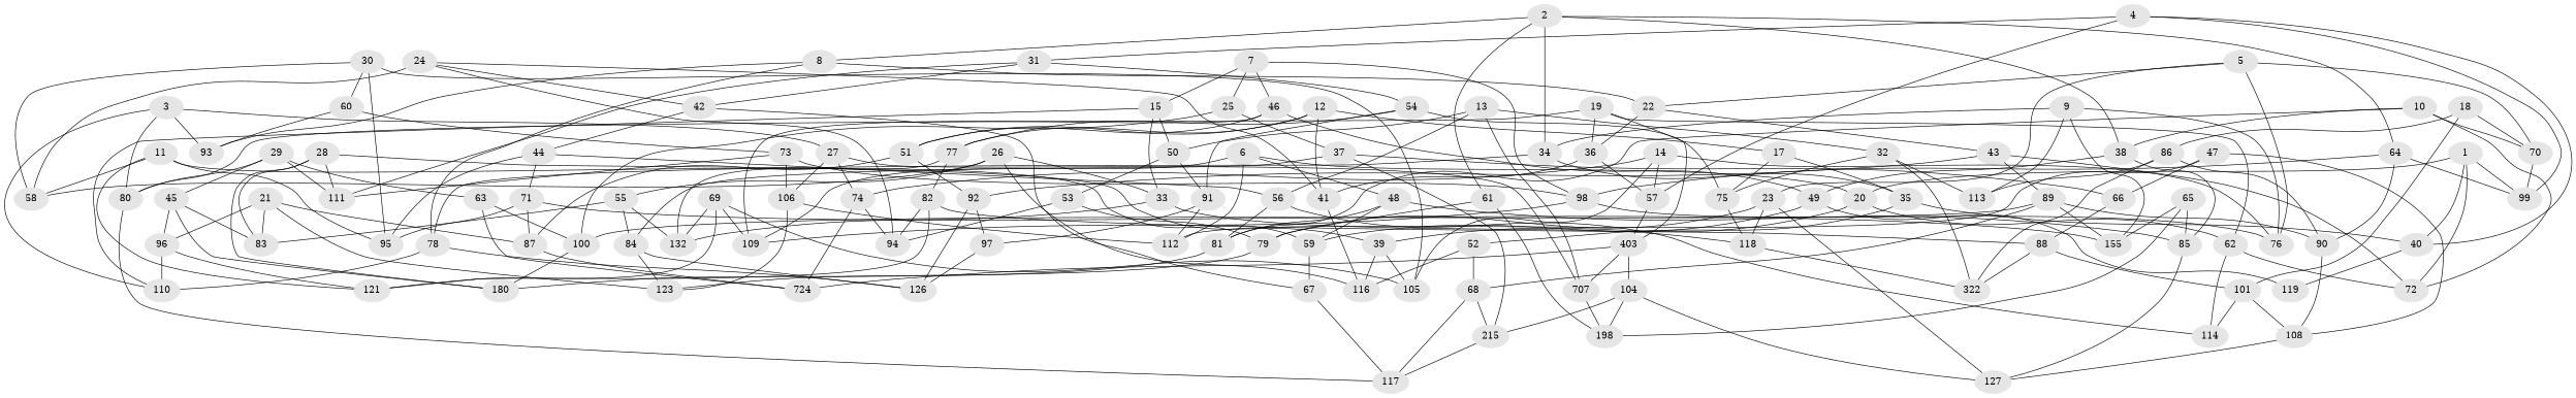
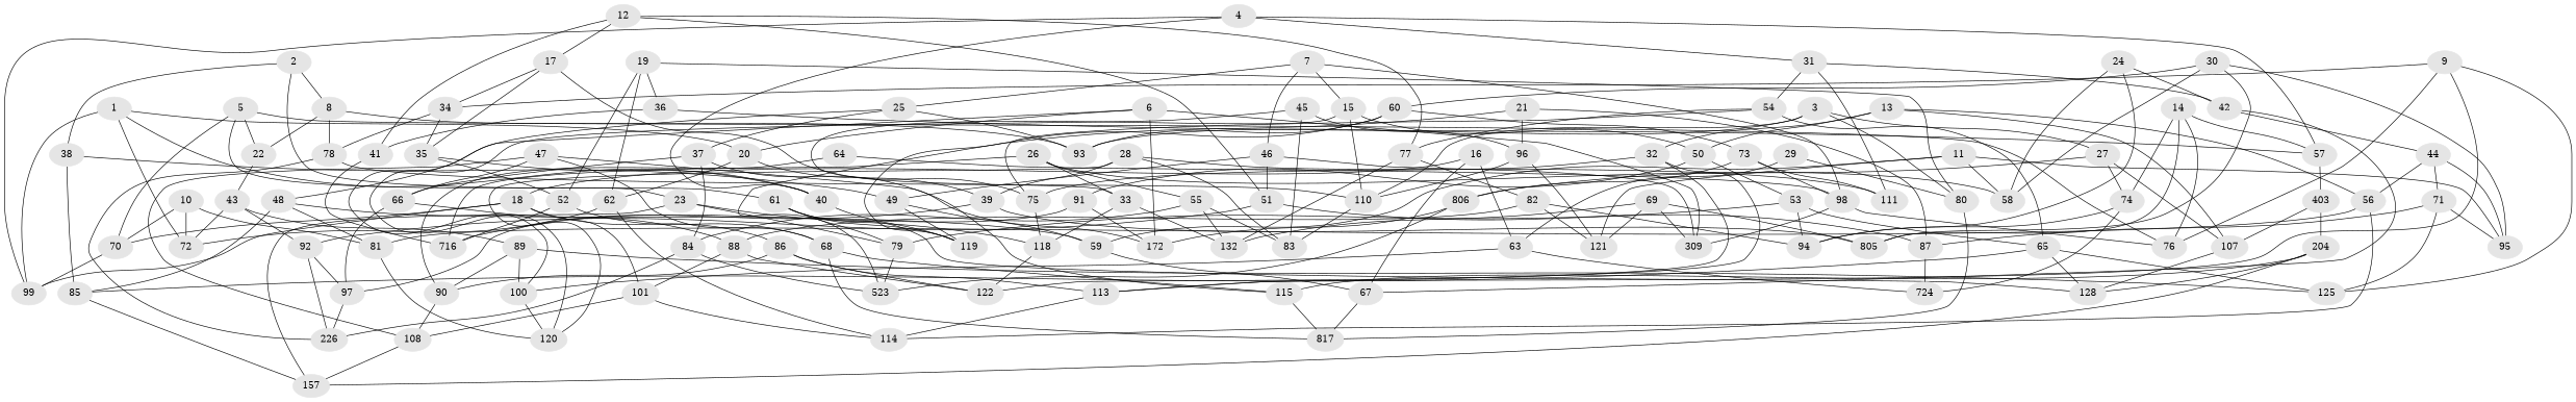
  graph {
    node [color=gray90 style=filled]
    1
    20
    40
    72
    99
    62
    39
    119
    2
    8
    38
    61
    64
    93
    22
    78
    49
    85
    79
-   128 [label=198]
+   128
    98
    90
    3
    27
    80
    110
-   107 [label=707]
+   107
    74
-   106
-   117
+   106 [label=806]
+   117 [label=817]
    4
    31
    57
    42
    111
    54
    n37 [label=403]
    5
    23
    70
    76
    36
    43
    118
-   127
+   127 [label=157]
    6
    48
-   109
-   112
+   109 [label=309]
+   112 [label=172]
    81
    59
    7
    15
    25
    46
    50
    33
    37
    100
    51
-   126
+   126 [label=226]
    9
    34
    113
-   125 [label=155]
+   125
    35
    114
    10
-   120 [label=180]
+   120
    11
    58
    95
    121
    67
    12
    17
    41
    77
    75
-   116
+   116 [label=716]
    87
    92
    n83 [label=132]
    82
    13
    32
    56
-   122 [label=322]
+   122
    53
    91
    14
-   105
+   105 [label=805]
    94
    n94 [label=724]
+   16
    18
    63
    86
    101
    52
    108
    19
    68
    21
    83
    96
-   123
+   123 [label=523]
    89
    24
    44
    66
    84
-   115 [label=215]
+   115
    26
    55
    28
    29
    45
    30
    60
    73
    88
    97
    71
    47
    65
-   104
+   104 [label=204]
    69
    1 -- 20
    1 -- 40
    1 -- 72
    1 -- 99
    20 -- 62
    20 -- 39
    40 -- 119
    62 -- 72
    62 -- 114
    39 -- 116
    39 -- 105
    2 -- 8
    2 -- 38
    2 -- 61
-   2 -- 64
    8 -- 93
    8 -- 22
    8 -- 78
    38 -- 49
    38 -- 85
+   61 -- 119
    61 -- 79
    61 -- 128
-   64 -- 99
+   18 -- 99
    64 -- 98
    64 -- 90
-   22 -- 36
    22 -- 43
    78 -- 110
    78 -- 126
    49 -- 119
    49 -- 59
    85 -- 127
    79 -- 123
    98 -- 76
    98 -- 109
    90 -- 108
    3 -- 93
    3 -- 27
    3 -- 80
    3 -- 110
    27 -- 107
    27 -- 74
    27 -- 106
    80 -- 117
    107 -- 128
    74 -- 94
    74 -- n94
    106 -- 112
    106 -- 123
    4 -- 40
    4 -- 99
    4 -- 31
    4 -- 57
    31 -- 42
    31 -- 111
    31 -- 54
    57 -- n37
    42 -- 67
    42 -- 44
    54 -- 77
    54 -- 75
-   54 -- 91
+   54 -- 65
    n37 -- 107
-   n37 -- n94
    n37 -- 104
    5 -- 22
    5 -- 23
    5 -- 70
    5 -- 76
    23 -- 79
    23 -- 118
    23 -- 127
    70 -- 99
    36 -- 57
    36 -- 41
    43 -- 72
    43 -- 92
    43 -- 89
    118 -- 122
    6 -- 20
    6 -- 48
    6 -- 109
    6 -- 112
    48 -- 85
    48 -- 81
    48 -- 59
    81 -- 120
    59 -- 67
    7 -- 98
    7 -- 15
    7 -- 25
    7 -- 46
    15 -- 110
    15 -- 50
    15 -- 33
+   25 -- 93
    25 -- 37
    25 -- 100
    46 -- 49
    46 -- 109
    46 -- 51
    50 -- 53
    50 -- 91
    33 -- 118
    33 -- n83
    37 -- 66
    37 -- 84
    37 -- 115
    100 -- 120
    51 -- 87
    51 -- 92
    9 -- 76
    9 -- 34
    9 -- 113
    9 -- 125
    34 -- 78
    34 -- 35
+   113 -- 114
    35 -- 40
    35 -- 52
    10 -- 72
-   10 -- 38
    10 -- 70
    10 -- 81
    11 -- 59
    11 -- 58
    11 -- 95
    11 -- 121
    67 -- 117
    12 -- 51
    12 -- 17
    12 -- 41
    12 -- 77
-   2 -- 34
+   17 -- 34
    17 -- 35
    17 -- 75
    41 -- 116
    77 -- n83
    77 -- 82
    75 -- 118
    87 -- n94
    92 -- 126
    92 -- 97
    82 -- 121
    82 -- 94
    82 -- 88
    13 -- 107
    13 -- 50
    13 -- 32
    13 -- 56
    32 -- 113
    32 -- 75
    32 -- 122
    56 -- 81
    56 -- 114
    53 -- 79
    53 -- 94
+   53 -- 65
    91 -- 112
    91 -- 97
    14 -- 74
    14 -- 57
    14 -- 76
    14 -- 105
+   16 -- 67
+   16 -- 18
+   16 -- 63
    18 -- 70
    18 -- 86
    18 -- 101
    63 -- 100
    63 -- n94
    86 -- 90
    86 -- 113
    86 -- 122
    101 -- 114
    101 -- 108
    52 -- 116
    52 -- 68
    108 -- 127
    19 -- 62
    19 -- 80
    19 -- 36
-   19 -- n37
+   19 -- 52
    68 -- 117
    68 -- 115
    21 -- 87
-   21 -- 83
+   110 -- 83
    21 -- 96
    21 -- 123
    96 -- 110
    96 -- 121
    89 -- 90
    89 -- 100
    89 -- 125
    24 -- 42
    24 -- 58
-   24 -- 41
    24 -- 94
    44 -- 95
    44 -- 56
    44 -- 71
    66 -- 88
+   66 -- 97
    84 -- 126
    84 -- 123
    115 -- 117
    26 -- 33
    26 -- 58
    26 -- 116
    26 -- 55
    55 -- n83
    55 -- 83
    55 -- 84
    28 -- 39
    28 -- 111
    28 -- 120
    28 -- 83
    29 -- 80
-   29 -- 111
    29 -- 63
-   29 -- 45
    45 -- 120
    45 -- 83
    45 -- 96
    30 -- 58
    30 -- 95
    30 -- 105
    30 -- 60
+   60 -- 119
    60 -- 93
    60 -- 73
    73 -- 98
    73 -- 106
    73 -- 111
    88 -- 122
    88 -- 101
    97 -- 126
    71 -- 125
    71 -- 95
    71 -- 87
    47 -- 112
    47 -- 108
-   89 -- 68
+   47 -- 68
    47 -- 66
    65 -- 85
    65 -- 128
    65 -- 125
    104 -- 128
    104 -- 127
    104 -- 115
    69 -- 109
    69 -- 121
    69 -- n83
    69 -- 105
  }
